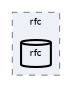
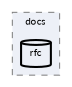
  digraph {
    compound=true
    fontname=Lato
    n1 [color=black fillcolor="#edf0f7" fontname=Lato fontsize=10 height=0.2 label=rfc shape=cylinder style="filled,bold" width=0.4]
    subgraph cluster_1 {
      bgcolor="#edf0f7"
      fontsize=10
-     label=rfc
+     label=docs
      pencolor=grey50
      style="filled,dashed"
      n1
    }
  }
